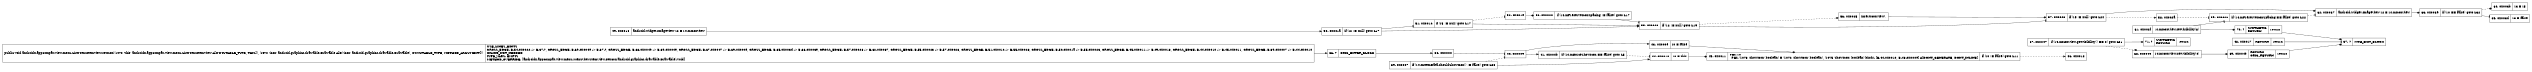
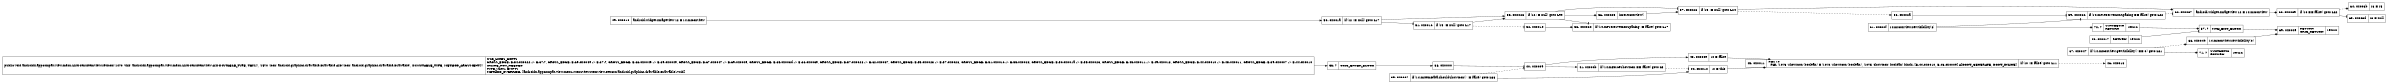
  digraph {
    rankdir=LR
    node [shape=record]
    edge [arrowhead=diamond]
    n1 [label="{36\:\ ?|ORIG_ENTER_BLOCK\l}"]
    n2 [label="{38\:\ 0x0000}"]
    n3 [label="{40\:\ 0x0009}"]
    n4 [label="{39\:\ 0x0007|if (r4.mItemData.shouldShowIcon() != false) goto L33\l}"]
    n5 [label="{44\:\ 0x0010|r0 = this\l}"]
    n6 [label="{41\:\ 0x000b|if (r4.mForceShowIcon == false) goto L5\l}"]
    n7 [label="{43\:\ 0x000e|r0 = false\l}"]
    n8 [label="{45\:\ 0x0011|PHI: r0 \l  PHI: (r0v3 'showIcon' boolean) = (r0v2 'showIcon' boolean), (r0v5 'showIcon' boolean) binds: [B:44:0x0010, B:43:0x000e] A[DONT_GENERATE, DONT_INLINE]\l|if (r0 != false) goto L11\l}"]
    n9 [label="{46\:\ 0x0013}"]
    n10 [label="{49\:\ 0x0018|android.widget.ImageView r2 = r4.mIconView\l}"]
    n11 [label="{50\:\ 0x001a|if (r2 != null) goto L17\l}"]
    n12 [label="{48\:\ 0x0017|RETURN\l|return\l}"]
    n13 [label="{37\:\ ?|MTH_EXIT_BLOCK\l}"]
    n14 [label="{51\:\ 0x001c|if (r5 != null) goto L17\l}"]
-   n15 [label="{55\:\ 0x0023|if (r2 != null) goto L19\l}"]
+   n15 [label="{55\:\ 0x0023|if (r2 != null) goto L99\l}"]
    n16 [label="{52\:\ 0x001e}"]
    n17 [label="{56\:\ 0x0025|insertIconView()\l}"]
    n18 [label="{57\:\ 0x0028|if (r5 != null) goto L24\l}"]
    n19 [label="{53\:\ 0x0020|if (r4.mPreserveIconSpacing != false) goto L17\l}"]
    n20 [label="{58\:\ 0x002a}"]
    n21 [label="{62\:\ 0x0037|android.widget.ImageView r2 = r4.mIconView\l}"]
    n22 [label="{59\:\ 0x002c|if (r4.mPreserveIconSpacing == false) goto L22\l}"]
    n23 [label="{63\:\ 0x0039|if (r0 == false) goto L32\l}"]
    n24 [label="{61\:\ 0x002f|r4.mIconView.setVisibility(8)\l}"]
    n25 [label="{70\:\ ?|SYNTHETIC\lRETURN\l|return\l}"]
    n26 [label="{64\:\ 0x003b|r3 = r5\l}"]
-   n27 [label="{65\:\ 0x003d|r3 = false\l}"]
+   n27 [label="{65\:\ 0x003d|r3 = null\l}"]
    n28 [label="{67\:\ 0x0047|if (r4.mIconView.getVisibility() == 0) goto L31\l}"]
    n29 [label="{68\:\ 0x0049|r4.mIconView.setVisibility(0)\l}"]
    n30 [label="{71\:\ ?|SYNTHETIC\lRETURN\l|return\l}"]
    n31 [label="{69\:\ 0x004e|RETURN\lORIG_RETURN\l|return\l}"]
    n32 [label="{public void androidx.appcompat.view.menu.ListMenuItemView.setIcon((r4v0 'this' androidx.appcompat.view.menu.ListMenuItemView A[IMMUTABLE_TYPE, THIS]), (r5v0 'icon' android.graphics.drawable.Drawable A[D('icon' android.graphics.drawable.Drawable), IMMUTABLE_TYPE, METHOD_ARGUMENT]))  | USE_LINES_HINTS\lCROSS_EDGE: B:54:0x0022 \-\> B:37:?, CROSS_EDGE: B:69:0x004e \-\> B:37:?, CROSS_EDGE: B:68:0x0049 \-\> B:69:0x004e, CROSS_EDGE: B:67:0x0047 \-\> B:69:0x004e, CROSS_EDGE: B:65:0x003d \-\> B:66:0x003e, CROSS_EDGE: B:57:0x0028 \-\> B:62:0x0037, CROSS_EDGE: B:55:0x0023 \-\> B:57:0x0028, CROSS_EDGE: B:51:0x001c \-\> B:55:0x0023, CROSS_EDGE: B:50:0x001a \-\> B:55:0x0023, CROSS_EDGE: B:45:0x0011 \-\> B:49:0x0018, CROSS_EDGE: B:44:0x0010 \-\> B:45:0x0011, CROSS_EDGE: B:39:0x0007 \-\> B:44:0x0010\lINLINE_NOT_NEEDED\lTYPE_VARS: EMPTY\lMETHOD_OVERRIDE: [androidx.appcompat.view.menu.MenuView.ItemView.setIcon(android.graphics.drawable.Drawable):void]\l}"]
    n1 -> n2 [arrowhead=normal]
    n2 -> n3 [arrowhead=tee]
    n3 -> n6 [arrowhead=normal]
    n3 -> n7 [arrowhead=normal]
    n4 -> n3 [arrowhead=tee style=dashed]
    n4 -> n5 [arrowhead=normal]
    n5 -> n8
    n6 -> n5 [arrowhead=tee style=dashed]
    n7 -> n8
    n8 -> n9 [arrowhead=normal style=dashed]
    n10 -> n11 [arrowhead=normal]
    n11 -> n14 [arrowhead=tee style=solid]
    n11 -> n15 [arrowhead=normal]
    n12 -> n13 [arrowhead=tee]
    n14 -> n15
    n14 -> n16 [arrowhead=tee style=dashed]
-   n15 -> n17 [style=dashed]
+   n15 -> n17 [style=solid]
    n15 -> n18 [arrowhead=tee]
    n16 -> n19
    n17 -> n18
    n18 -> n20 [arrowhead=normal style=dashed]
    n18 -> n21
-   n19 -> n15 [arrowhead=tee]
-   n20 -> n22 [arrowhead=tee style=dashed]
+   n15 -> n19 [arrowhead=tee]
+   n20 -> n22 [arrowhead=tee]
    n21 -> n23
    n22 -> n21 [arrowhead=tee style=dashed]
    n23 -> n26 [style=dashed]
    n23 -> n27 [arrowhead=tee]
    n24 -> n22 [arrowhead=tee]
    n24 -> n25
    n25 -> n13
    n28 -> n29 [style=dashed]
    n28 -> n30
    n29 -> n31
-   n31 -> n13
+   n13 -> n31
    n32 -> n1 [arrowhead=normal]
  }
